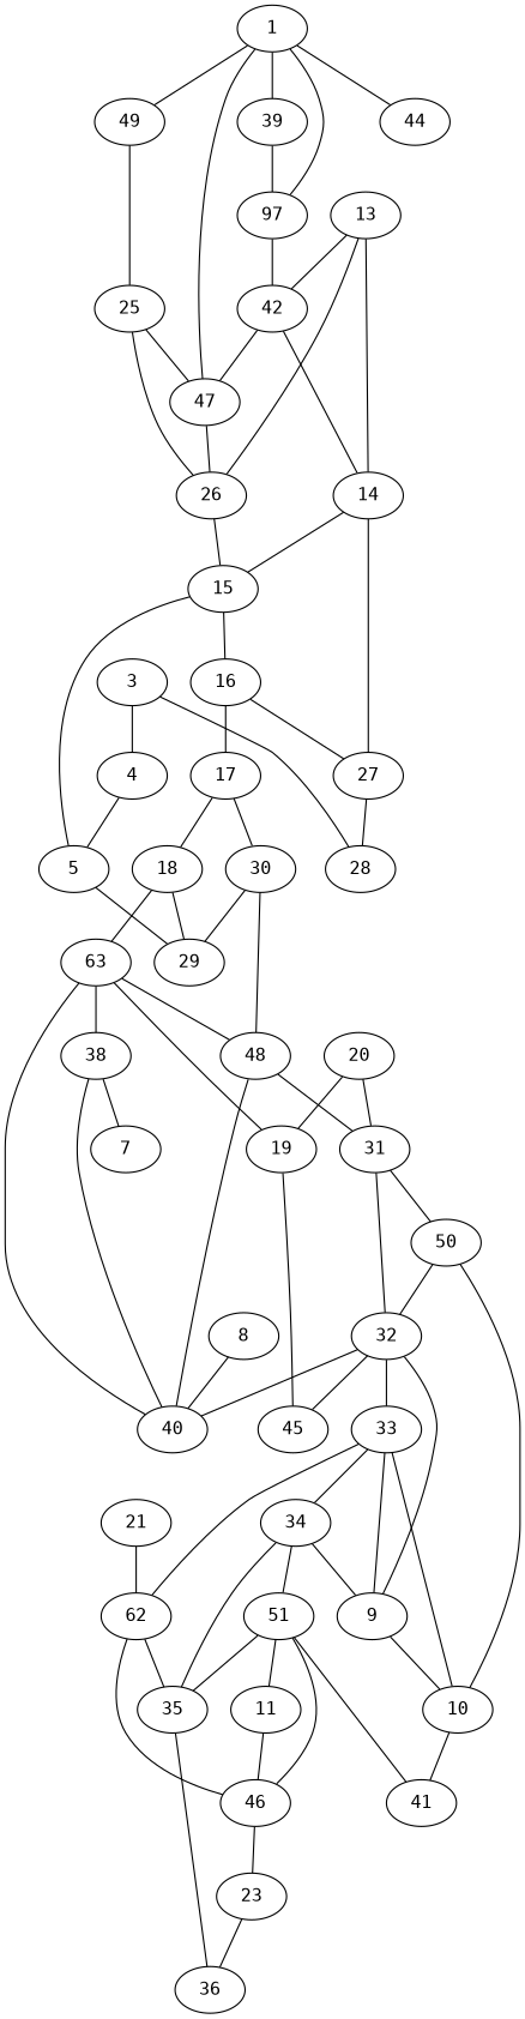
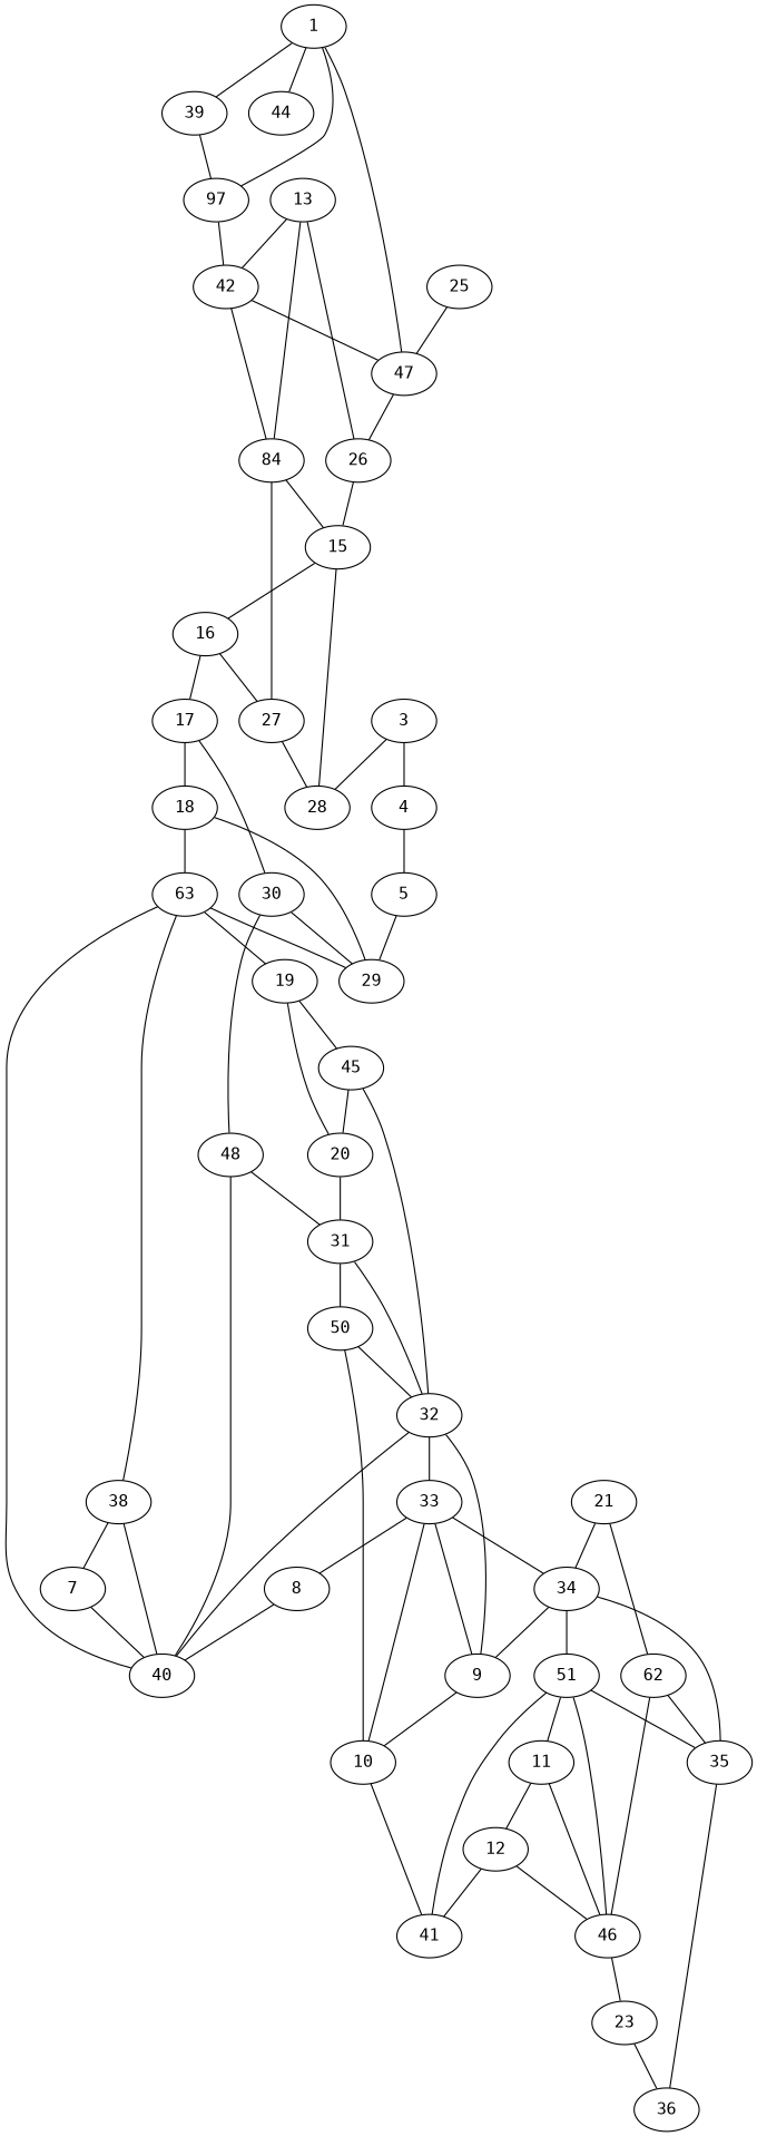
  graph {
    fontname="DejaVu Sans Mono"
    node [aaLength=4 fontname="DejaVu Sans Mono" sequence=PGAPALHAIADH type=0]
    edge [distance0=1.0 fontname="DejaVu Sans Mono" frequency=1 type0=3]
    1 [aaLength=12 sequence=GSGKSTVANAFA]
    39 [aaLength=6 sequence=LRYIVA type=1]
    44 [aaLength=5 sequence=RYIVA type=1]
-   49 [aaLength=6 sequence=LRYIVA type=1]
    n5 [aaLength=3 label=97 sequence=INV type=1]
    25 [aaLength=11 sequence=GSGKSTVANAF]
    42 [sequence=GINV type=1]
    13 [aaLength=12 sequence=GSGKSTVANAFA]
-   14 [aaLength=8 sequence=IDADIIAR]
+   14 [aaLength=8 sequence=IDADIIAR label=84]
    26 [aaLength=9 sequence=IDADIIARQ]
    47 [sequence=GINV type=1]
    3 [aaLength=12]
    4 [sequence=FGAN]
    28 [sequence=FGAN]
    5 [aaLength=12 sequence=TLQRRALRERIF]
    15 [aaLength=12]
    27 [aaLength=12]
    29 [aaLength=10 sequence=TLQRRALRER]
    38 [aaLength=5 sequence=SPYVL type=1]
    7 [aaLength=6 sequence=ENSLYK]
    40 [aaLength=6 sequence=ANRVLV type=1]
    32 [aaLength=13 sequence=DVSPETQLKRTMQ]
    45 [aaLength=6 sequence=ANRVLV type=1]
    33 [aaLength=12 sequence=DVTREHVEQILA]
    20 [aaLength=14 sequence=DVSPETQLKRTMQR]
    8 [aaLength=14 sequence=DVSPETQLKRTMQR]
    9 [aaLength=12 sequence=DVTREHVEQILA]
    34 [aaLength=9 sequence=QATREARLA]
    10 [aaLength=9 sequence=QATREARLA]
    41 [sequence=ADDV type=1]
    19 [aaLength=6 sequence=ENSLYK]
    31 [aaLength=6 sequence=ENSLYK]
    51 [sequence=ADDV type=1]
    11 [sequence=NGAP]
+   12 [aaLength=19 sequence=DAIASDVARLHAHYLQLAS]
    46 [sequence=ADDV type=1]
    23 [sequence=NGAP]
    36 [aaLength=19 sequence=DAIASDVARLHAHYLQLAS]
    35 [sequence=NGAP]
    16 [sequence=FGAN]
    17 [aaLength=10 sequence=TLQRRALRER]
    18 [aaLength=27 sequence=FANPEEKNWLNALLHPLIQQETQHQIQ]
    30 [aaLength=27 sequence=FANPEEKNWLNALLHPLIQQETQHQIQ]
    n44 [label=63 sequence=PYVL type=1]
    48 [aaLength=5 sequence=SPYVL type=1]
    21 [aaLength=12 sequence=DVTREHVEQILA]
    n47 [aaLength=9 label=62 sequence=QATREARLA]
    50 [aaLength=6 sequence=ANRVLV type=1]
    1 -- 39 [distance0=14.55595 type0=2]
    1 -- 44 [distance0=13.81578 type0=1]
-   1 -- 49 [distance0=14.55595]
    39 -- n5 [distance0=20.0 type0=4]
-   49 -- 25 [distance0=5.0 type0=4]
    n5 -- 1 [distance0=17.77289]
    n5 -- 42 [type0=1]
-   25 -- 26 [distance0=24.57896]
    25 -- 47 [distance0=3.0 type0=4]
    42 -- 14 [distance0=0.0 type0=5]
    42 -- 47 [distance0=0.0 type0=1]
    13 -- 42 [distance0=2.0 type0=4]
    13 -- 14 [distance0=23.65022 type0=2]
    13 -- 26 [distance0=25.21763]
    14 -- 15 [distance0=20.52553 distance1=4.0 frequency=2 type1=4]
    14 -- 27 [distance0=20.44607 type0=2]
    26 -- 15 [distance0=18.99207 type0=2]
    47 -- 1 [distance0=16.93741]
    47 -- 26 [distance0=0.0 type0=5]
    3 -- 4 [distance0=14.85913 distance1=0.0 frequency=2 type0=1 type1=5]
    3 -- 28 [distance0=16.64638 type0=2]
    4 -- 5 [distance0=14.45784 distance1=6.0 frequency=2 type0=1 type1=4]
    5 -- 29 [distance0=11.88817 type0=1]
-   15 -- 5 [distance0=14.80354 type0=2]
+   15 -- 28 [distance0=14.80354 type0=2]
    15 -- 16 [distance0=17.4419 distance1=0.0 frequency=2 type1=5]
    27 -- 28 [distance0=16.01185 distance1=0.0 frequency=2 type0=2 type1=5]
    38 -- 7 [distance0=7.0 type0=4]
    38 -- 40 [distance0=19.0]
+   7 -- 40 [type0=4]
    32 -- 40 [distance0=13.35552 type0=2]
    32 -- 45 [distance0=13.35552]
    32 -- 33 [distance0=2.0 type0=4]
-   33 -- n47 [distance0=15.92194 type0=2]
+   45 -- 20 [type0=4]
+   33 -- 8 [distance0=15.92194 type0=2]
    33 -- 9 [type0=4]
    33 -- 34 [type0=4]
    20 -- 19 [distance0=30.66177]
    20 -- 31 [distance0=27.29215 type0=2]
    8 -- 40 [distance0=11.96193 type0=2]
    9 -- 32 [distance0=16.8516]
    9 -- 10 [distance0=15.44572 distance1=1.0 frequency=2 type0=2 type1=4]
    34 -- 9 [distance0=17.04582]
    34 -- 51 [type0=4]
    10 -- 33 [distance0=16.19268]
    10 -- 41 [type0=4]
    19 -- 45 [type0=4]
    31 -- 32 [distance0=22.42092]
    31 -- 50 [type0=4]
    51 -- 41 [distance0=0.0 type0=1]
    51 -- 11 [distance0=11.00445]
    51 -- 35 [distance0=3.0 type0=4]
+   11 -- 12 [distance0=9.291913 distance1=0.0 frequency=2 type0=1 type1=5]
    11 -- 46 [distance0=11.00445]
+   12 -- 41 [distance0=12.59173 type0=2]
+   12 -- 46 [distance0=12.59173]
    46 -- 51 [distance0=0.0 type0=2]
    46 -- 23 [distance0=3.0 type0=4]
    23 -- 36 [distance0=10.8194 type0=1]
    35 -- 34 [distance0=18.61213]
    35 -- 36 [distance0=15.51372 distance1=0.0 frequency=2 type0=2 type1=5]
    16 -- 27 [distance0=16.07892 type0=2]
    16 -- 17 [distance0=13.09597 distance1=6.0 frequency=2 type0=1 type1=4]
    17 -- 18 [type0=4]
    17 -- 30 [distance0=13.93821 type0=2]
    18 -- 29 [distance0=13.59131 type0=2]
    18 -- n44 [distance0=4.0 type0=4]
    30 -- 29 [distance0=19.68039]
    30 -- 48 [distance0=3.0 type0=4]
    n44 -- 38 [type0=1]
    n44 -- 40 [distance0=18.0]
    n44 -- 19 [distance0=7.0 type0=4]
-   n44 -- 48 [type0=2]
+   n44 -- 29 [type0=2]
    48 -- 40 [distance0=19.0]
    48 -- 31 [distance0=7.0 type0=4]
+   21 -- 34 [distance0=30.61143]
    21 -- n47 [distance0=20.90793 distance1=1.0 frequency=2 type0=2 type1=4]
    n47 -- 46 [type0=4]
    n47 -- 35 [distance0=19.39218]
    50 -- 32 [type0=4]
    50 -- 10 [distance0=11.96193]
  }
